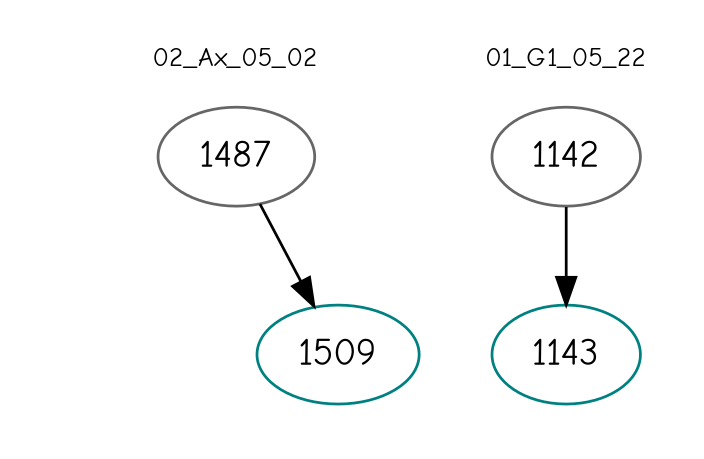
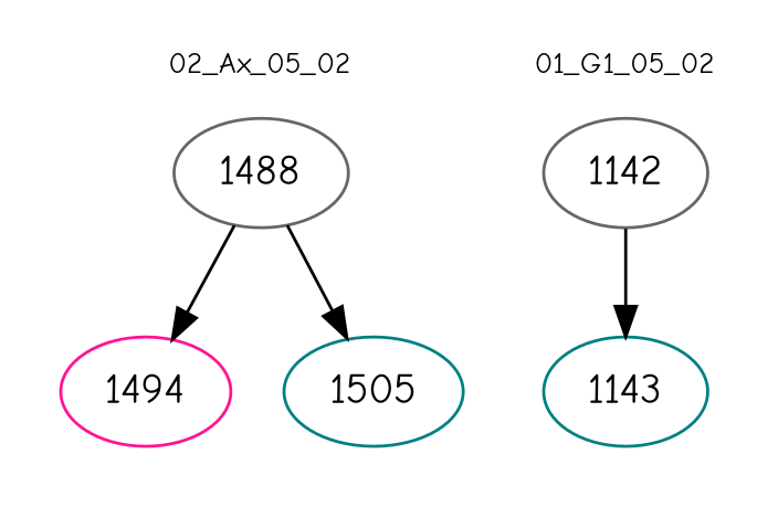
  digraph {
    fontname="Comic Neue"
    node [color=gray40 fontname="Comic Neue"]
    edge [color=black fontname="Comic Neue"]
-   n1 [label=1487]
-   n3 [color=teal label=1509]
+   n1 [label=1488]
+   n2 [color=deeppink label=1494]
+   n3 [color=teal label=1505]
    n4 [label=1142]
    n5 [color=teal label=1143]
    subgraph cluster_1 {
      color=white
      fontsize=10
      label="02_Ax_05_02"
      n1
+     n2
      n3
    }
    subgraph cluster_2 {
      color=white
      fontsize=10
-     label="01_G1_05_22"
+     label="01_G1_05_02"
      n4
      n5
    }
+   n1 -> n2
    n1 -> n3
    n4 -> n5
  }
